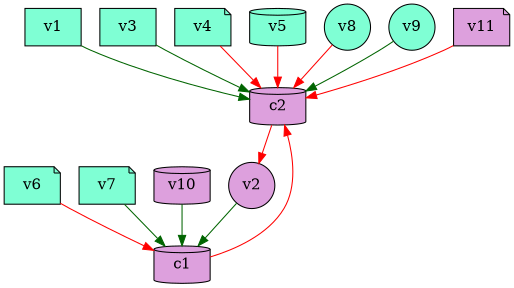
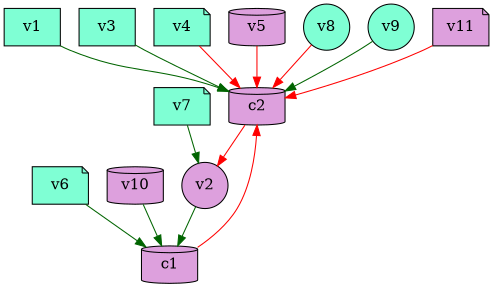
  strict digraph {
    node [fillcolor=aquamarine shape=cylinder style=filled]
    edge [color=darkgreen weight=1]
    c2 [fillcolor=plum]
    v2 [fillcolor=plum shape=circle]
    c1 [fillcolor=plum]
    v1 [shape=box]
    v3 [shape=box]
    v4 [shape=note]
-   v5
+   v5 [fillcolor=plum]
    v6 [shape=note]
    v7 [shape=note]
    v8 [shape=circle]
    v9 [shape=circle]
    v10 [fillcolor=plum]
    v11 [fillcolor=plum shape=note]
    c2 -> v2 [color=red]
    v2 -> c1
    c1 -> c2 [color=red]
    v1 -> c2
    v3 -> c2
    v4 -> c2 [color=red]
    v5 -> c2 [color=red]
-   v6 -> c1 [color=red]
-   v7 -> c1
+   v6 -> c1
+   v7 -> v2
    v8 -> c2 [color=red]
    v9 -> c2
    v10 -> c1
    v11 -> c2 [color=red]
  }
